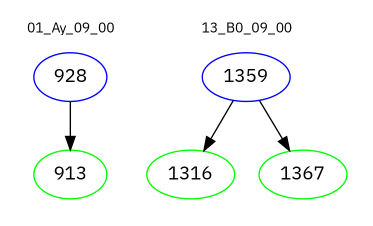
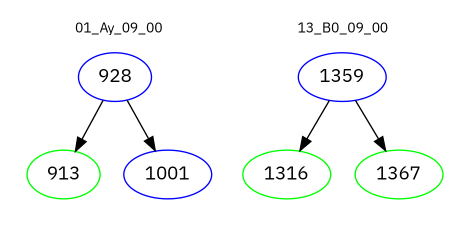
  digraph {
    fontname="IBM Plex Sans"
    node [color=blue fontname="IBM Plex Sans"]
    edge [color=black fontname="IBM Plex Sans"]
    n1 [label=928]
    n2 [color=green label=913]
+   n3 [label=1001]
    n4 [label=1359]
    n5 [color=green label=1316]
    n6 [color=green label=1367]
    subgraph cluster_1 {
      color=white
      fontsize=10
      label="01_Ay_09_00"
      n1
      n2
+     n3
    }
    subgraph cluster_2 {
      color=white
      fontsize=10
      label="13_B0_09_00"
      n4
      n5
      n6
    }
    n1 -> n2
+   n1 -> n3
    n4 -> n5
    n4 -> n6
  }
